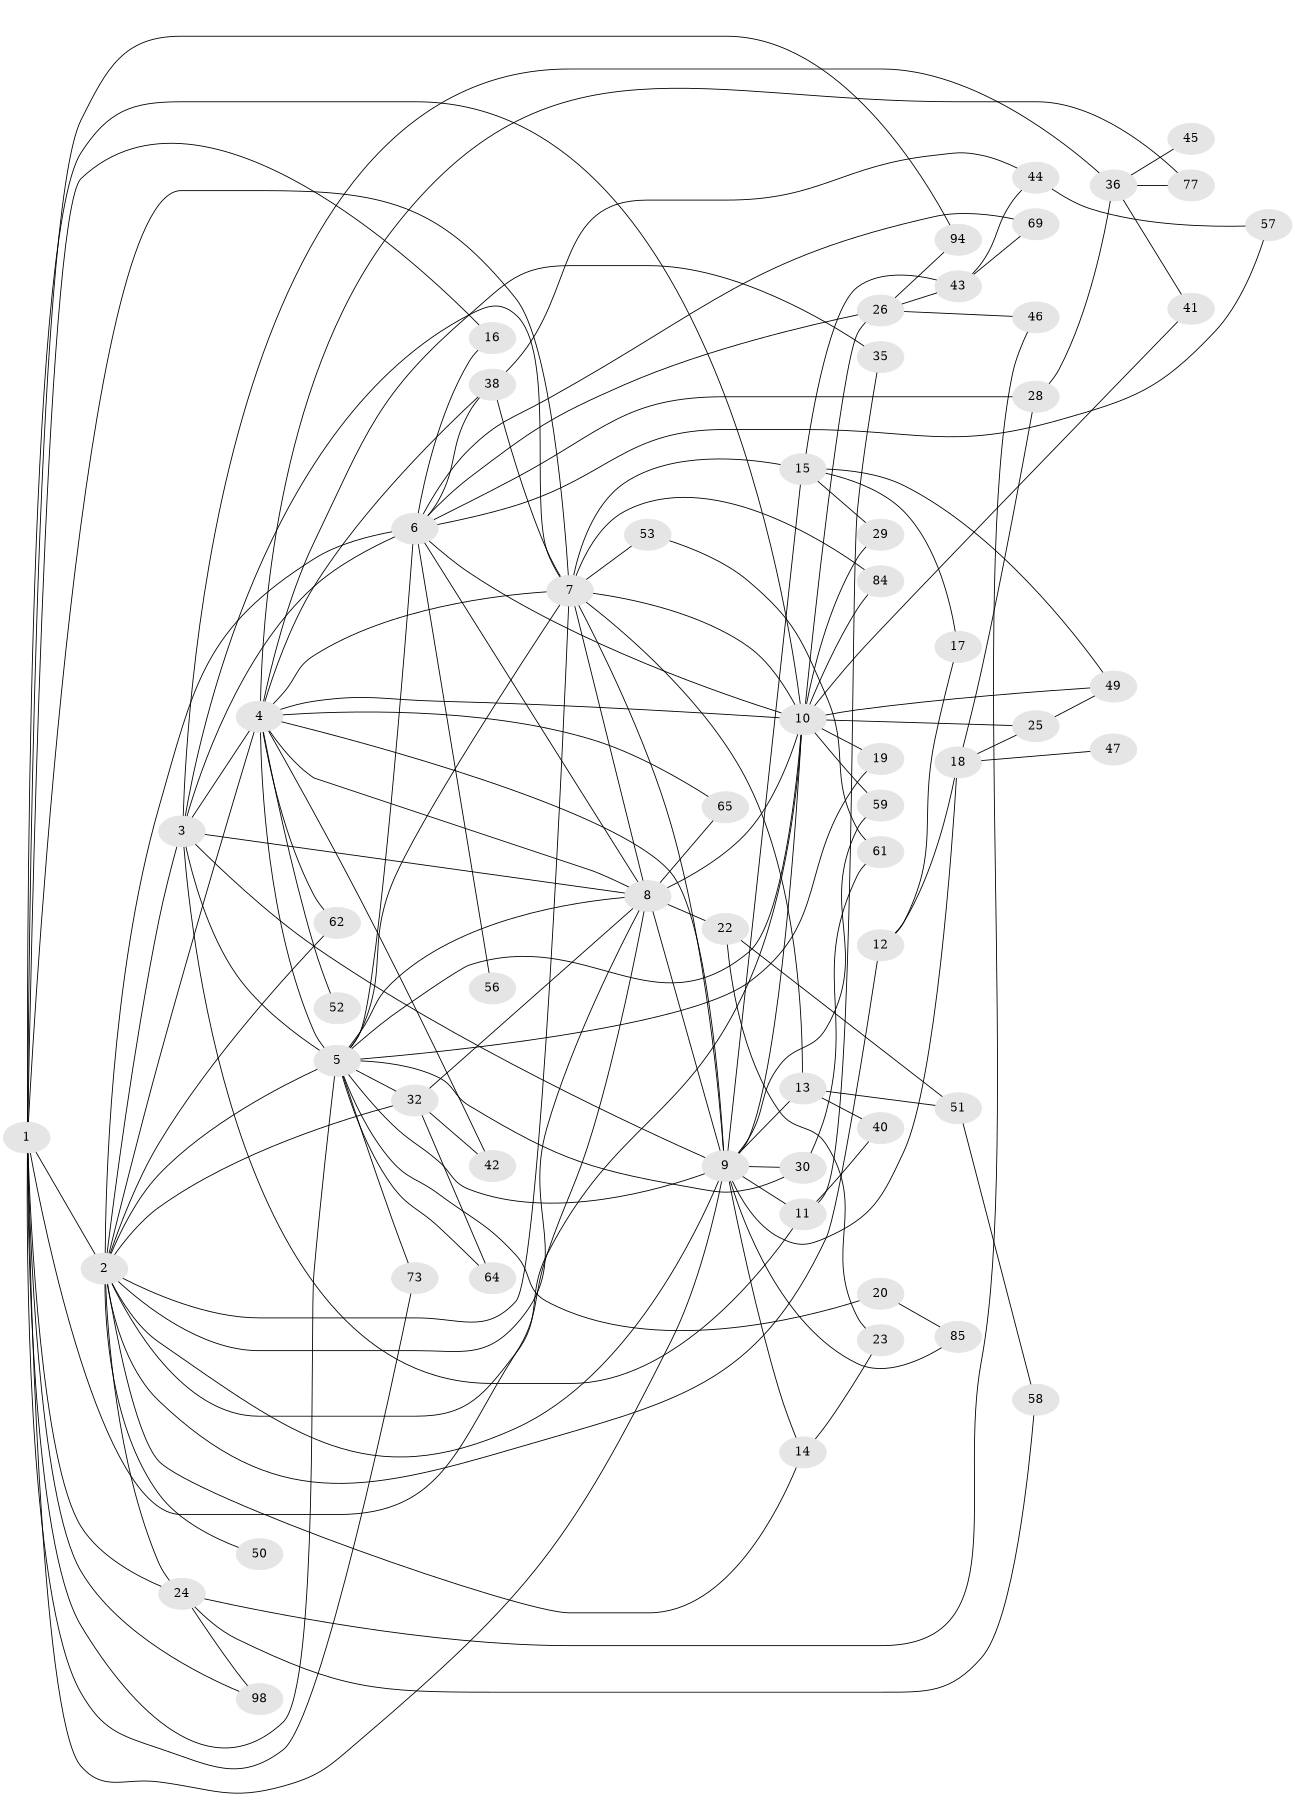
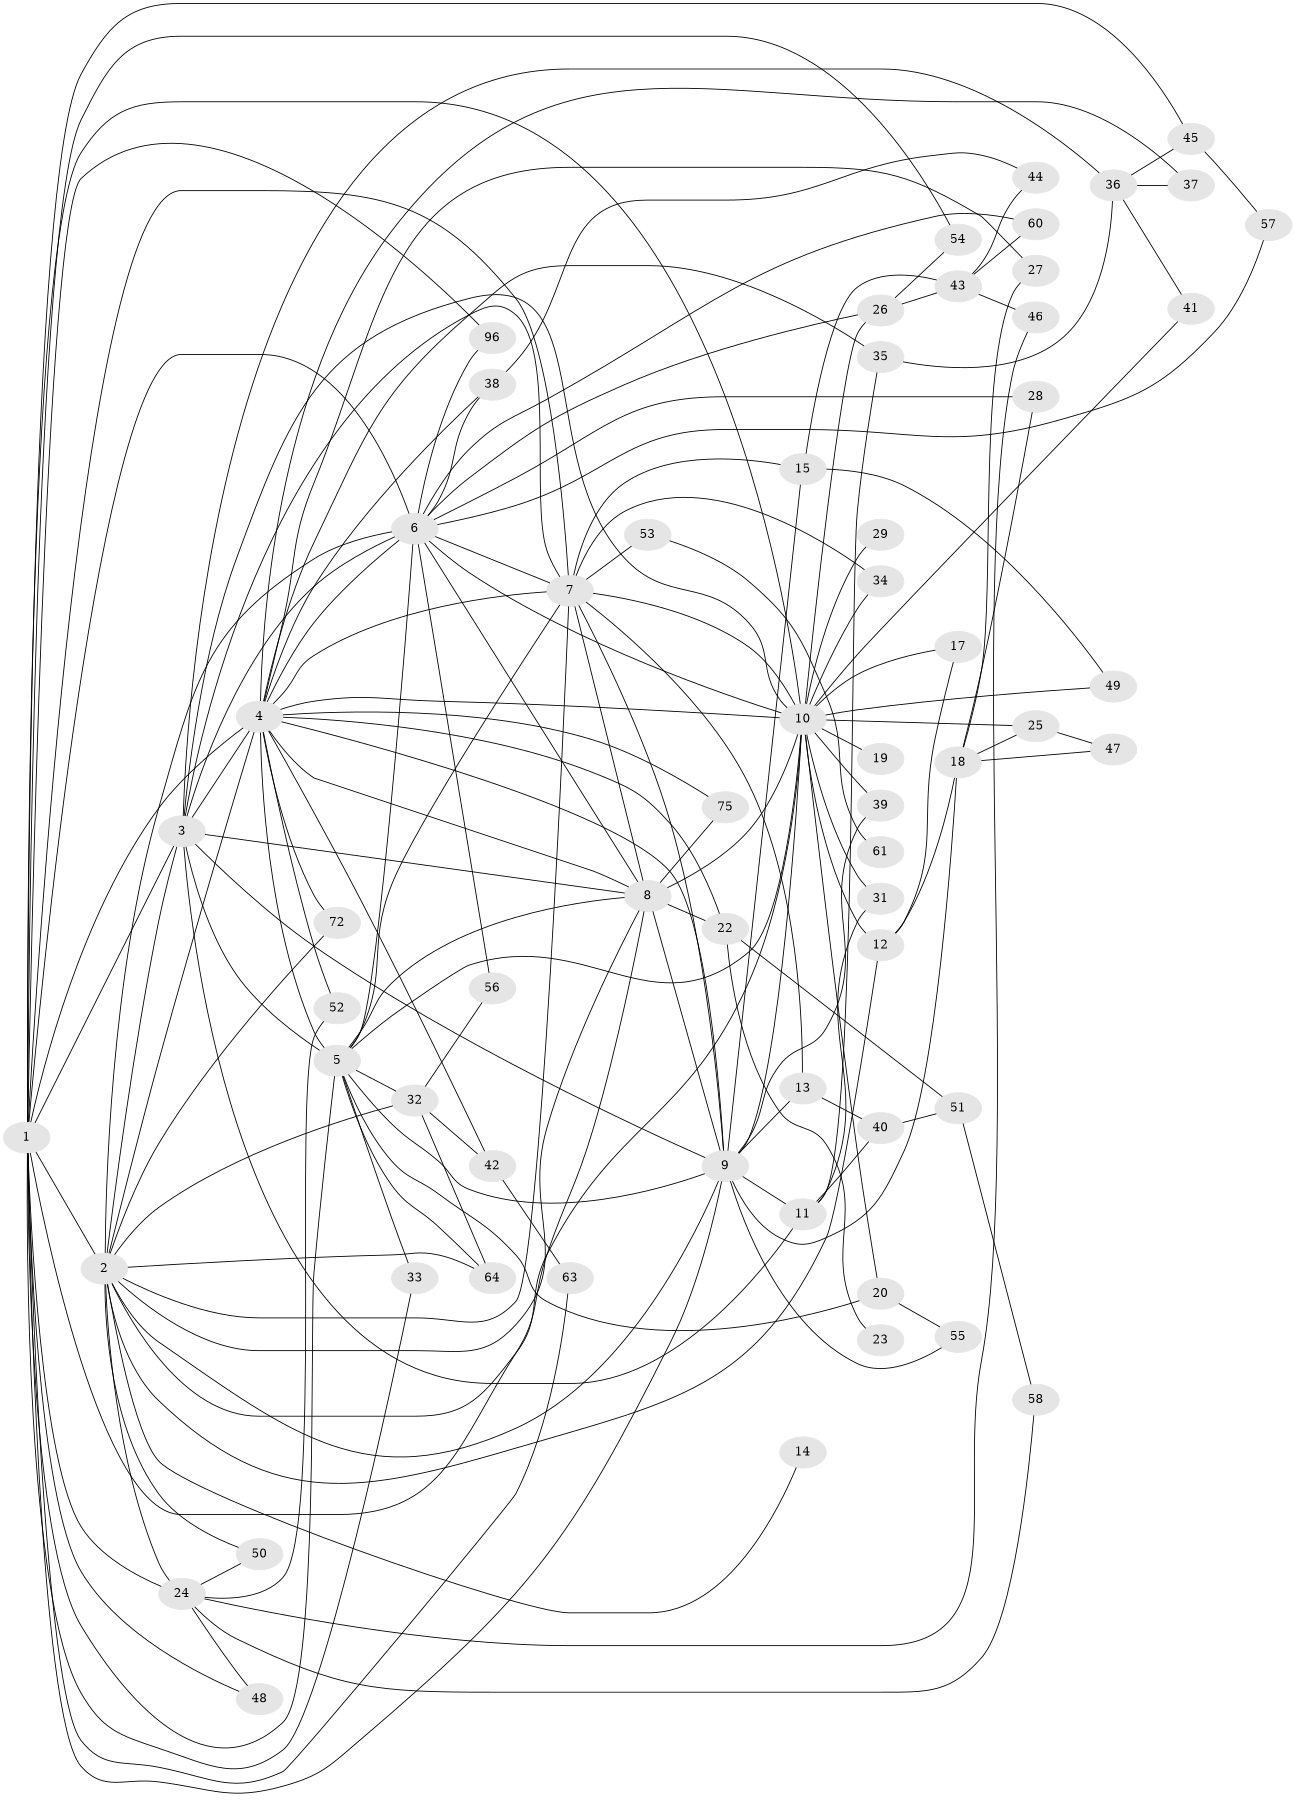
  graph {
    rankdir=LR
    node [color=gray90 style=filled]
    1
    2
    3
    4
    5
    6
    7
    8
    9
    10
-   16
+   16 [label=96]
    24
-   33 [label=73]
+   33
    45
-   48 [label=98]
-   54 [label=94]
+   48
+   54
+   63
    12
    14
    32
    50
-   62
+   62 [label=72]
    11
    36
    22
+   27
    35
-   37 [label=77]
+   37
    38
    42
    52
-   65
+   65 [label=75]
    19
    20
-   30
    64
    26
    28
    56
    57
-   60 [label=69]
+   60
    13
    15
-   34 [label=84]
+   34
    53
    18
-   55 [label=85]
-   59
+   55
+   59 [label=39]
    17
    25
    29
+   31
    41
    49
    46
    58
    23
    40
    51
    44
    61
    43
    47
    1 -- 2
+   1 -- 3
+   1 -- 4
    1 -- 5
+   1 -- 6
    1 -- 7
    1 -- 8
    1 -- 9
    1 -- 10
    1 -- 16
    1 -- 24
    1 -- 33
+   1 -- 45
    1 -- 48
    1 -- 54
+   1 -- 63
    2 -- 3
    2 -- 4
-   2 -- 5
+   2 -- 64
    2 -- 6
    2 -- 7
    2 -- 8
    2 -- 9
    2 -- 10
    2 -- 24
    2 -- 12
    2 -- 14
    2 -- 32
    2 -- 50
    2 -- 62
    3 -- 4
    3 -- 5
    3 -- 6
    3 -- 7
    3 -- 8
    3 -- 9
+   3 -- 10
    3 -- 11
    3 -- 36
    4 -- 5
+   4 -- 6
    4 -- 7
    4 -- 8
    4 -- 9
    4 -- 10
    4 -- 62
+   4 -- 22
+   4 -- 27
    4 -- 35
    4 -- 37
    4 -- 38
    4 -- 42
    4 -- 52
    4 -- 65
    5 -- 6
    5 -- 7
    5 -- 8
    5 -- 9
    5 -- 10
    5 -- 33
    5 -- 32
-   5 -- 19
    5 -- 20
-   5 -- 30
    5 -- 64
-   38 -- 7
+   6 -- 7
    6 -- 8
    6 -- 10
    6 -- 16
    6 -- 38
    6 -- 26
    6 -- 28
    6 -- 56
    6 -- 57
    6 -- 60
    7 -- 8
    7 -- 9
    7 -- 10
    7 -- 13
    7 -- 15
    7 -- 34
    7 -- 53
    8 -- 9
    8 -- 10
    8 -- 22
    8 -- 65
    9 -- 10
-   9 -- 14
    9 -- 11
-   9 -- 30
    9 -- 13
    9 -- 15
    9 -- 18
    9 -- 55
    9 -- 59
+   10 -- 12
    10 -- 19
+   10 -- 20
    10 -- 26
    10 -- 34
    10 -- 59
-   15 -- 17
+   10 -- 17
    10 -- 25
    10 -- 29
+   10 -- 31
    10 -- 41
    10 -- 49
    24 -- 48
+   24 -- 50
+   24 -- 52
    24 -- 46
    24 -- 58
    12 -- 18
    12 -- 17
-   14 -- 23
    32 -- 42
    32 -- 64
-   32 -- 8
+   32 -- 56
    11 -- 35
+   11 -- 31
    11 -- 40
    36 -- 45
    36 -- 37
    36 -- 41
    22 -- 23
    22 -- 51
    38 -- 44
+   42 -- 63
    20 -- 55
-   30 -- 61
    26 -- 54
-   26 -- 46
+   43 -- 46
    26 -- 43
-   28 -- 36
+   35 -- 36
    13 -- 40
-   13 -- 51
-   15 -- 29
+   40 -- 51
    15 -- 49
    15 -- 43
    53 -- 61
+   18 -- 27
    18 -- 28
    18 -- 25
    18 -- 47
-   25 -- 49
+   25 -- 47
    51 -- 58
-   44 -- 57
+   45 -- 57
    43 -- 60
    43 -- 44
  }
